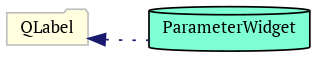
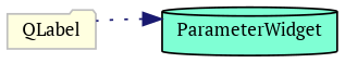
  digraph {
    rankdir=LR
    fontname="PT Serif"
    node [fontname="PT Serif" fontsize=10 style=filled]
    n1 [color=grey75 fillcolor=lightyellow height=0.2 label=QLabel shape=folder width=0.4]
    n2 [color=black fillcolor=aquamarine height=0.2 label=ParameterWidget shape=cylinder width=0.4]
-   n1 -> n2 [color=midnightblue dir=back fontname="PT Serif" fontsize=10 labelfontname=Helvetica labelfontsize=10 style=dotted]
+   n2 -> n1 [color=midnightblue dir=back fontname="PT Serif" fontsize=10 labelfontname=Helvetica labelfontsize=10 style=dotted]
  }
